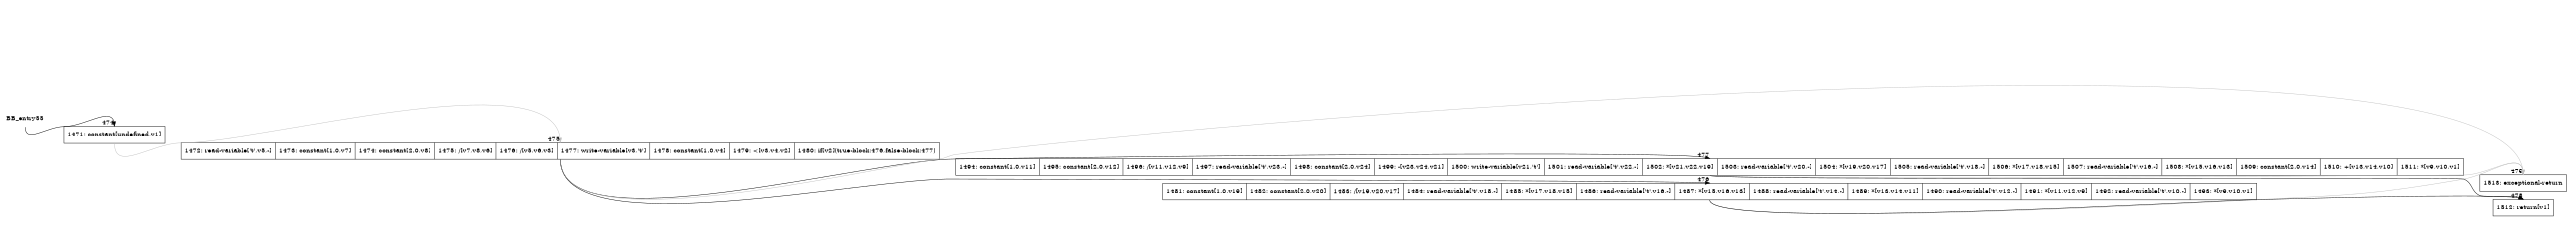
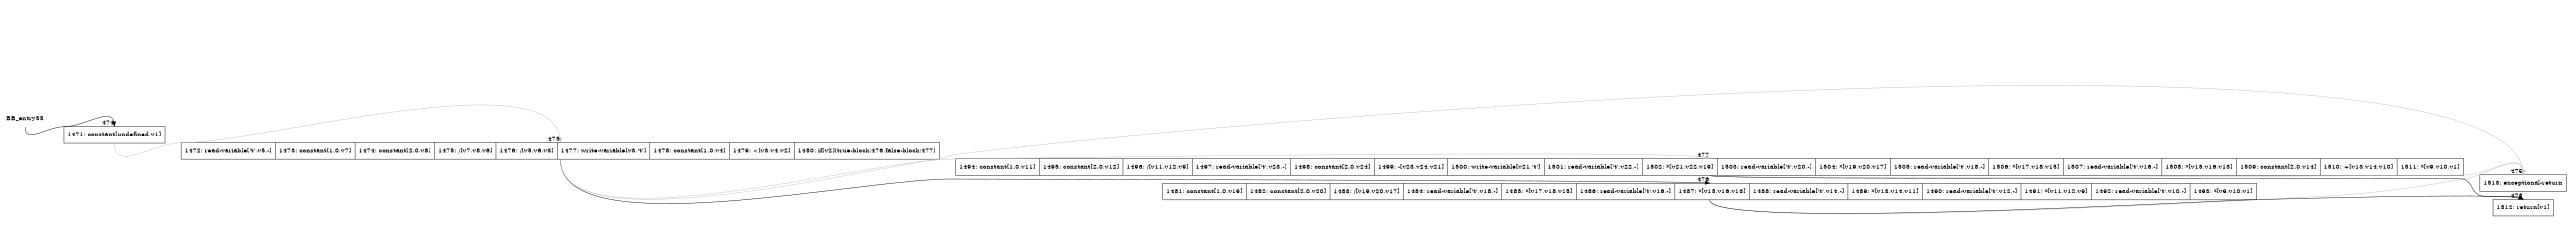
  digraph {
    rankdir=LR
    node [shape=record]
    edge [headport=n tailport=s]
    n1 [label=BB_entry55 shape=none]
    n2 [label="{1471: constant[undefined,v1]}"]
    n3 [label="{1472: read-variable['t',v5,-]|1473: constant[1.0,v7]|1474: constant[2.0,v8]|1475: /[v7,v8,v6]|1476: /[v5,v6,v3]|1477: write-variable[v3,'t']|1478: constant[1.0,v4]|1479: \<[v3,v4,v2]|1480: if[v2](true-block:476,false-block:477)}"]
    n4 [label="{1481: constant[1.0,v19]|1482: constant[2.0,v20]|1483: /[v19,v20,v17]|1484: read-variable['t',v18,-]|1485: *[v17,v18,v15]|1486: read-variable['t',v16,-]|1487: *[v15,v16,v13]|1488: read-variable['t',v14,-]|1489: *[v13,v14,v11]|1490: read-variable['t',v12,-]|1491: *[v11,v12,v9]|1492: read-variable['t',v10,-]|1493: *[v9,v10,v1]}"]
    n5 [label="{1494: constant[1.0,v11]|1495: constant[2.0,v12]|1496: /[v11,v12,v9]|1497: read-variable['t',v23,-]|1498: constant[2.0,v24]|1499: -[v23,v24,v21]|1500: write-variable[v21,'t']|1501: read-variable['t',v22,-]|1502: *[v21,v22,v19]|1503: read-variable['t',v20,-]|1504: *[v19,v20,v17]|1505: read-variable['t',v18,-]|1506: *[v17,v18,v15]|1507: read-variable['t',v16,-]|1508: *[v15,v16,v13]|1509: constant[2.0,v14]|1510: +[v13,v14,v10]|1511: *[v9,v10,v1]}"]
    n6 [label="{1513: exceptional-return}"]
    n7 [label="{1512: return[v1]}"]
    n1 -> n2 [headlabel="    474"]
    n2 -> n3 [color=gray headlabel="      475"]
    n3 -> n4 [headlabel="      476"]
-   n3 -> n5 [headlabel="      477"]
+   n3 -> n5 [headlabel="      477" color=gray]
    n3 -> n6 [color=gray headlabel="      479"]
    n4 -> n6 [color=gray]
    n4 -> n7 [headlabel="      478"]
    n5 -> n6 [color=gray]
    n5 -> n7
  }
